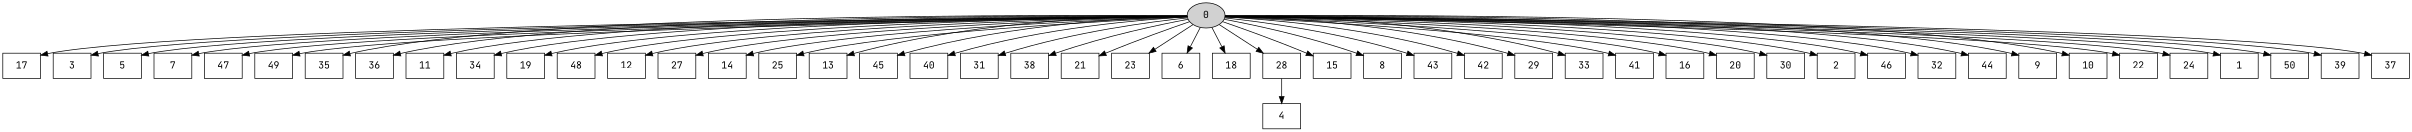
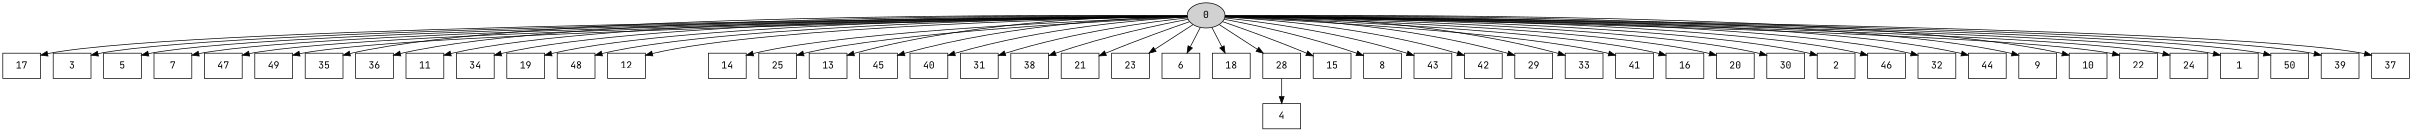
  digraph {
    fontname="JetBrains Mono"
    node [fillcolor=white fontname="JetBrains Mono" style=filled shape=box]
    edge [fontname="JetBrains Mono"]
    0 [fillcolor=grey82 shape=""]
    n2 [label="17\n"]
    n3 [label="3\n"]
    n4 [label="5\n"]
    n5 [label="7\n"]
    n6 [label="47\n"]
    n7 [label="49\n"]
    n8 [label="35\n"]
    n9 [label="36\n"]
    n10 [label="11\n"]
    n11 [label="34\n"]
    n12 [label="19\n"]
    n13 [label="48\n"]
    n14 [label="12\n"]
-   n15 [label="27\n"]
    n16 [label="14\n"]
    n17 [label="25\n"]
    n18 [label="13\n"]
    n19 [label="45\n"]
    n20 [label="40\n"]
    n21 [label="31\n"]
    n22 [label="38\n"]
    n23 [label="21\n"]
    n24 [label="23\n"]
    n25 [label="6\n"]
    n26 [label="18\n"]
    n27 [label="28\n"]
    n28 [label="15\n"]
    n29 [label="8\n"]
    n30 [label="43\n"]
    n31 [label="42\n"]
    n32 [label="29\n"]
    n33 [label="33\n"]
    n34 [label="41\n"]
    n35 [label="16\n"]
    n36 [label="20\n"]
    n37 [label="30\n"]
    n38 [label="2\n"]
    n39 [label="46\n"]
    n40 [label="32\n"]
    n41 [label="44\n"]
    n42 [label="9\n"]
    n43 [label="10\n"]
    n44 [label="22\n"]
    n45 [label="24\n"]
    n46 [label="1\n"]
    n47 [label="50\n"]
    n48 [label="39\n"]
    n49 [label="37\n"]
    n50 [label="4\n"]
    0 -> n2
    0 -> n3
    0 -> n4
    0 -> n5
    0 -> n6
    0 -> n7
    0 -> n8
    0 -> n9
    0 -> n10
    0 -> n11
    0 -> n12
    0 -> n13
    0 -> n14
-   0 -> n15
    0 -> n16
    0 -> n17
    0 -> n18
    0 -> n19
    0 -> n20
    0 -> n21
    0 -> n22
    0 -> n23
    0 -> n24
    0 -> n25
    0 -> n26
    0 -> n27
    0 -> n28
    0 -> n29
    0 -> n30
    0 -> n31
    0 -> n32
    0 -> n33
    0 -> n34
    0 -> n35
    0 -> n36
    0 -> n37
    0 -> n38
    0 -> n39
    0 -> n40
    0 -> n41
    0 -> n42
    0 -> n43
    0 -> n44
    0 -> n45
    0 -> n46
    0 -> n47
    0 -> n48
    0 -> n49
    n27 -> n50
  }
